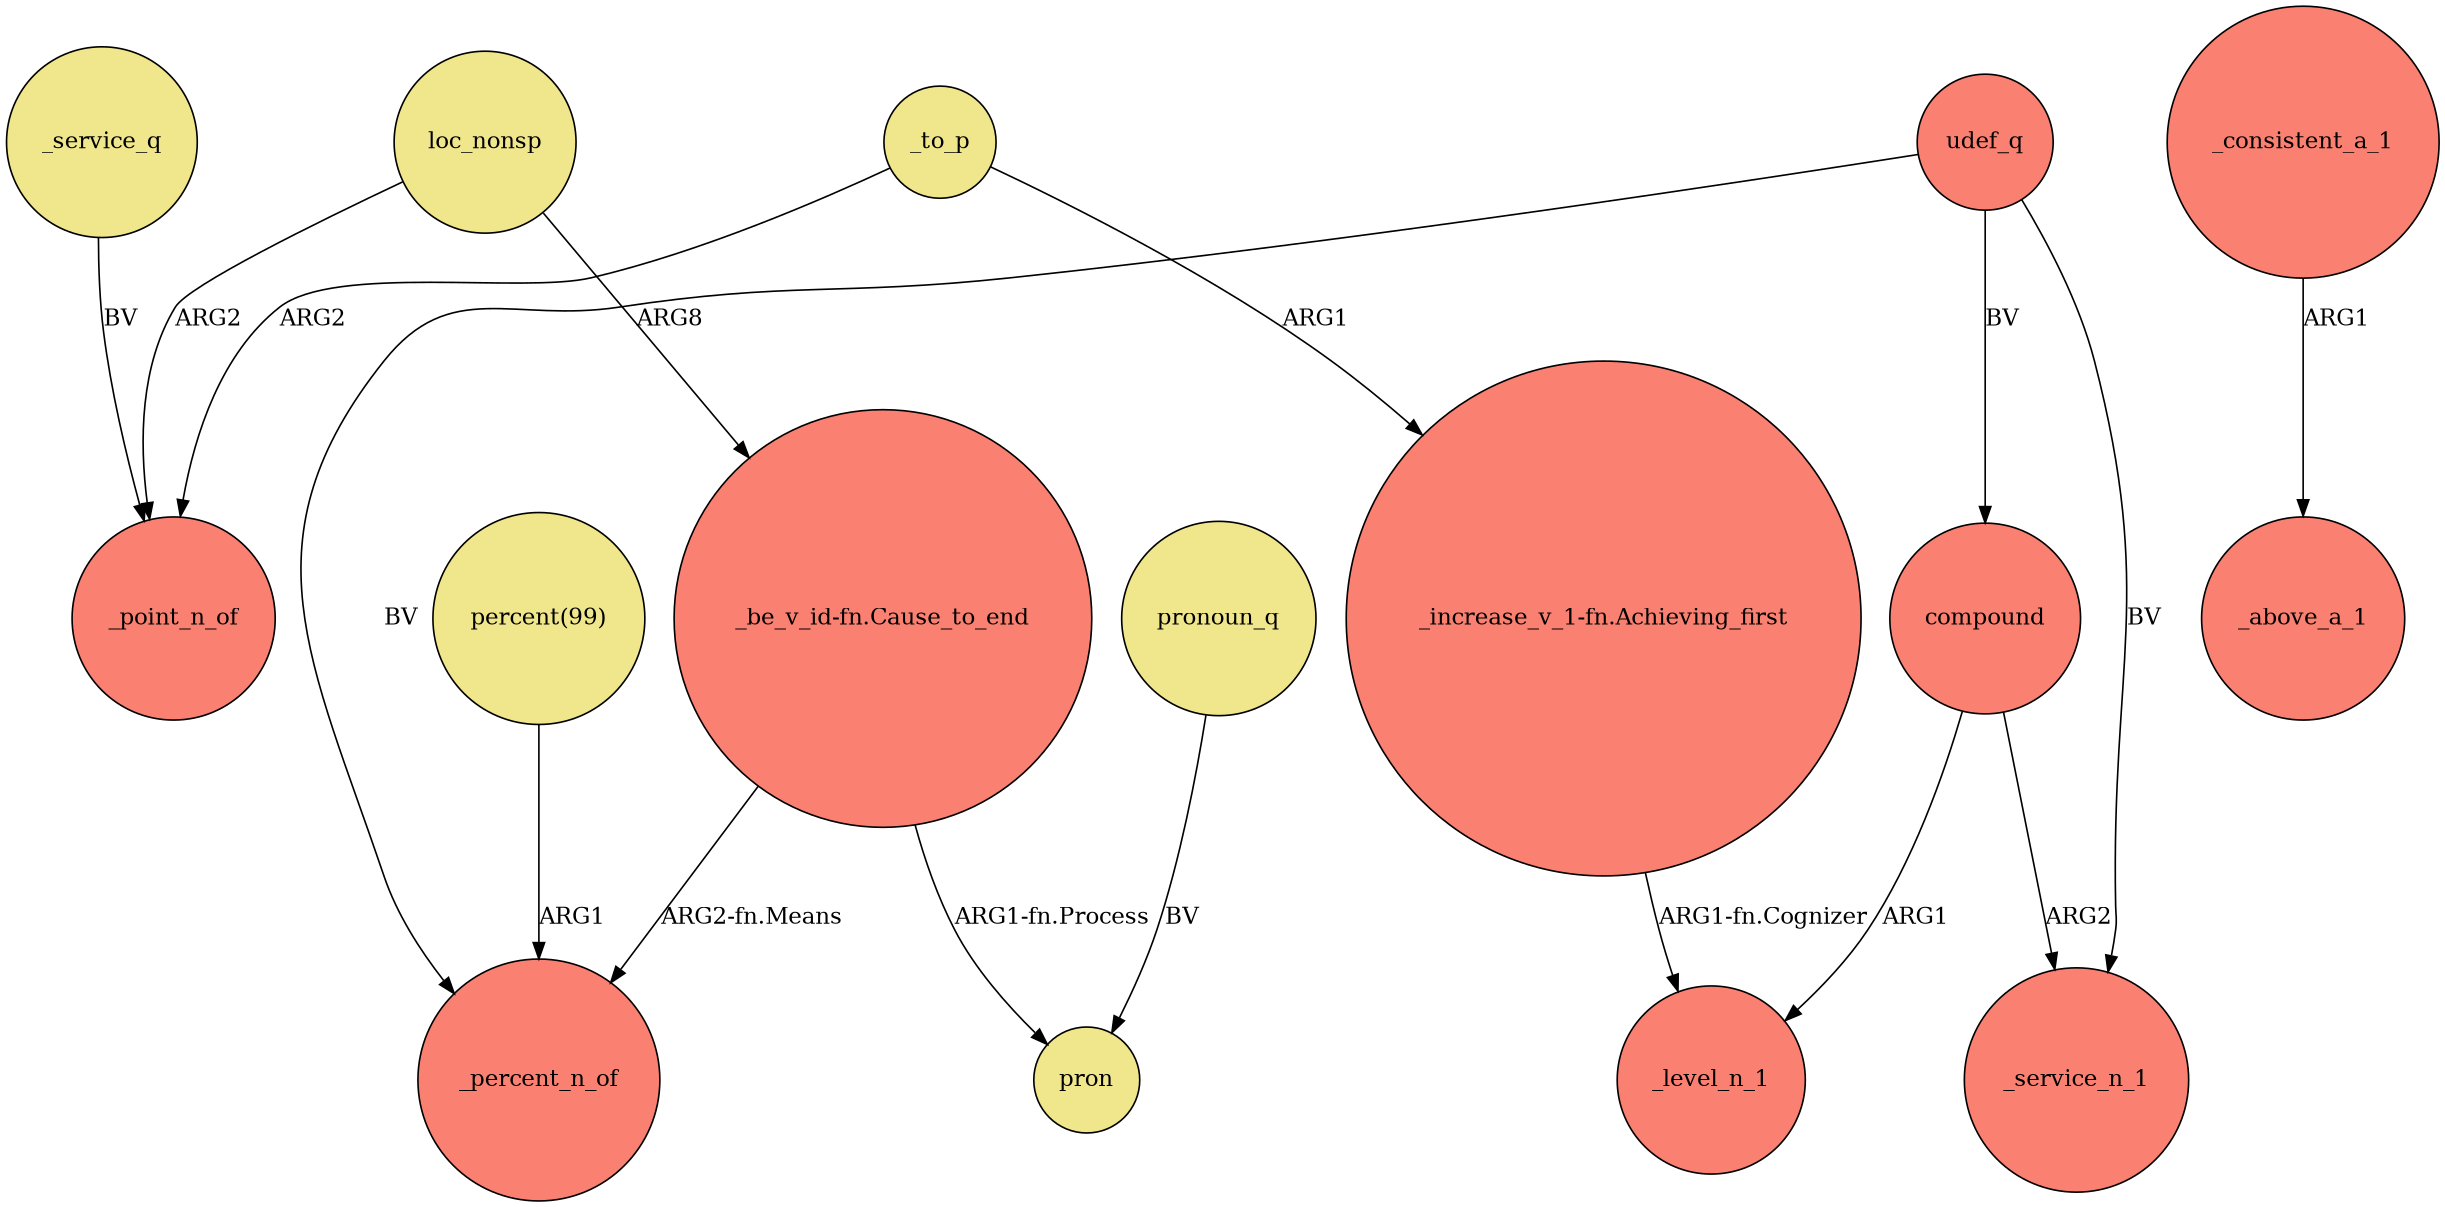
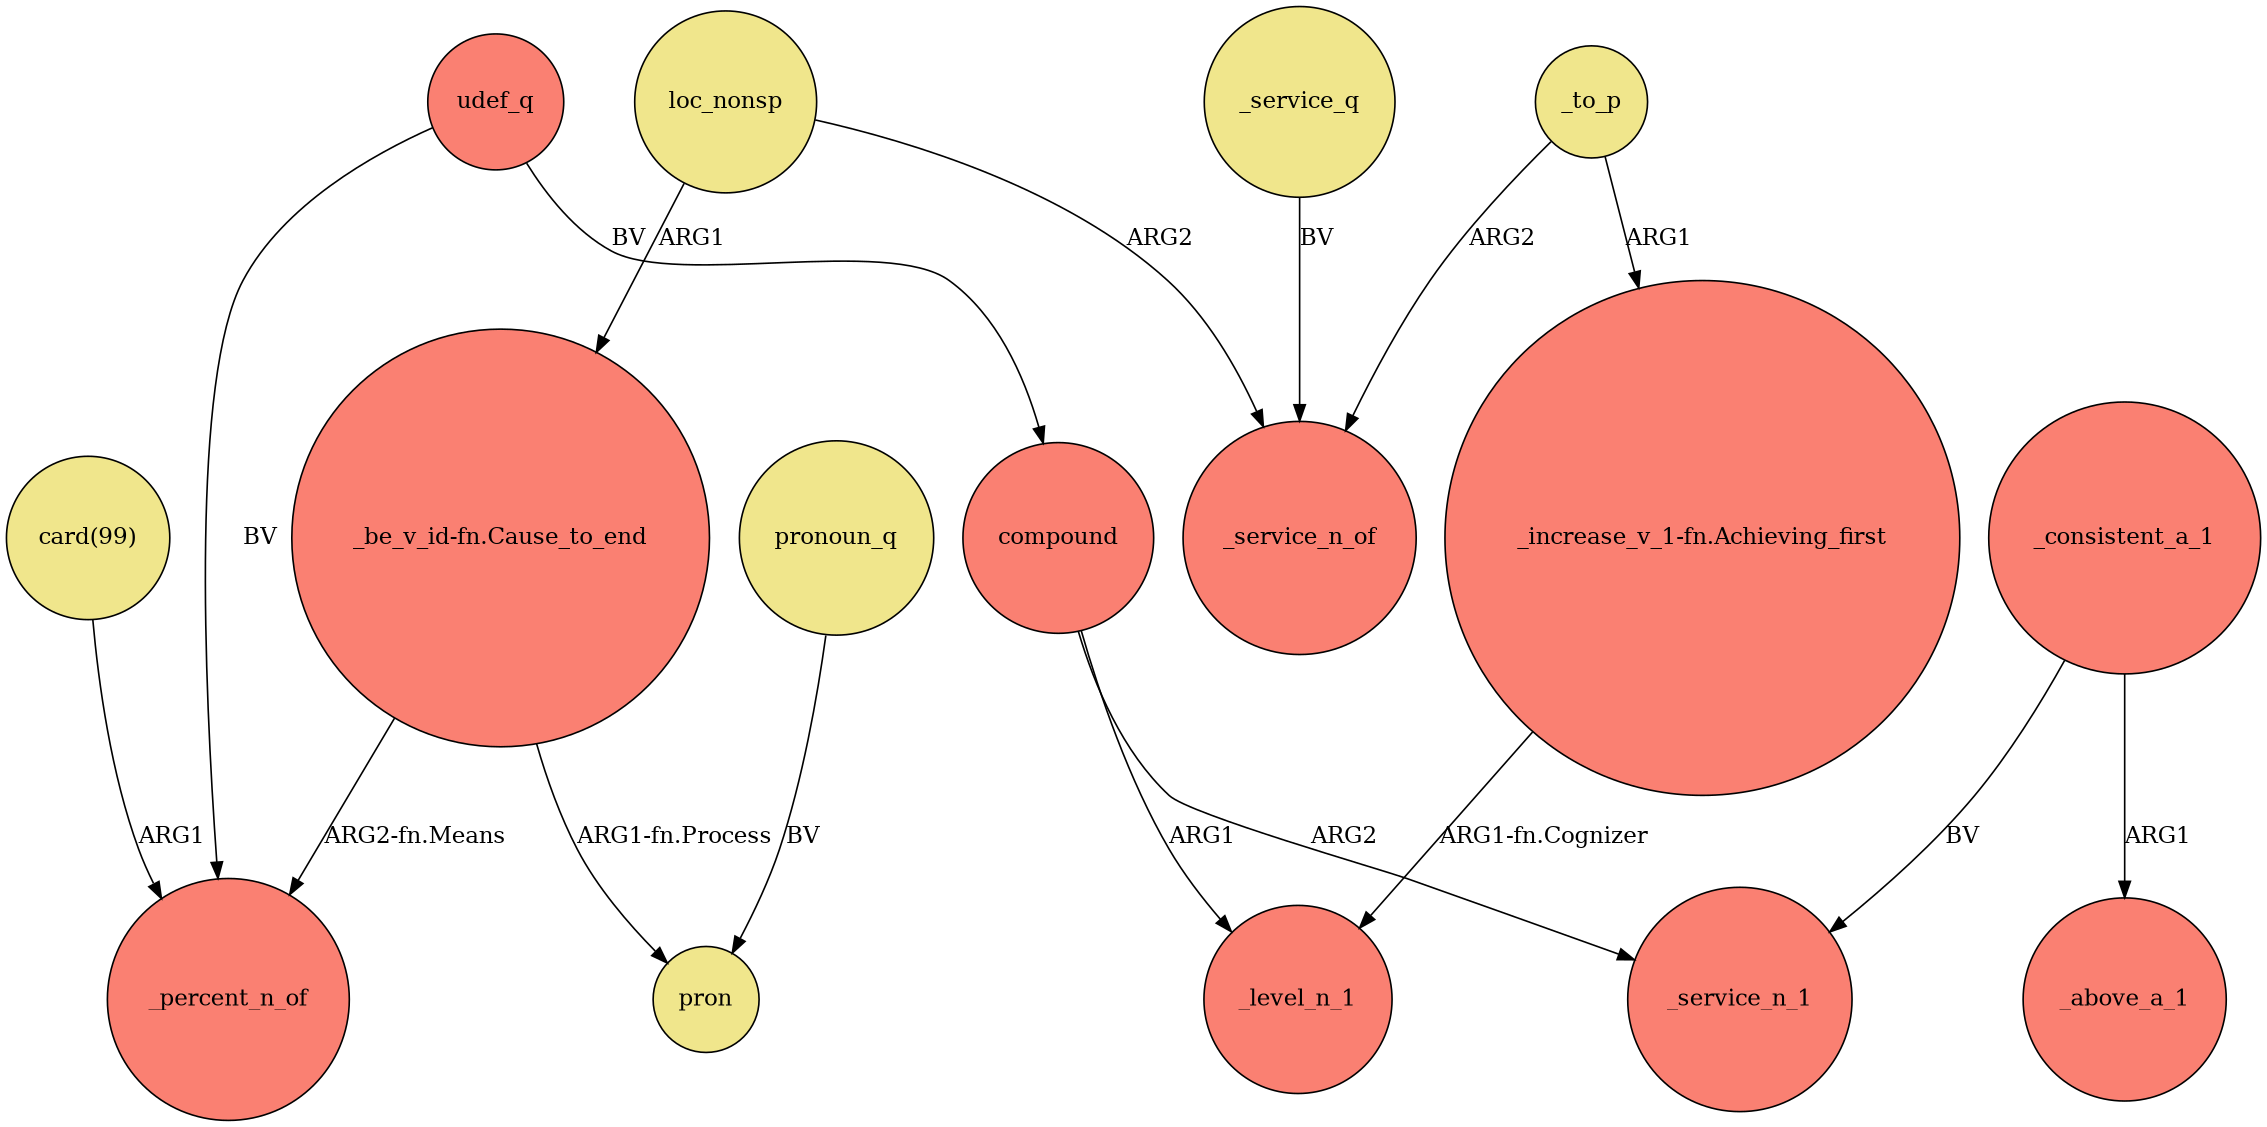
  digraph {
    node [fillcolor=salmon shape=circle style=filled]
    n1 [fillcolor=khaki label=_service_q]
-   _point_n_of
+   _point_n_of [label=_service_n_of]
    compound
    _level_n_1
    _service_n_1
    udef_q
    _percent_n_of
    _consistent_a_1
    _above_a_1
    loc_nonsp [fillcolor=khaki]
    "_be_v_id-fn.Cause_to_end"
    pron [fillcolor=khaki]
    _to_p [fillcolor=khaki]
    "_increase_v_1-fn.Achieving_first"
    pronoun_q [fillcolor=khaki]
-   "card(99)" [fillcolor=khaki label="percent(99)"]
+   "card(99)" [fillcolor=khaki]
    n1 -> _point_n_of [label=BV]
    compound -> _level_n_1 [label=ARG1]
    compound -> _service_n_1 [label=ARG2]
    udef_q -> compound [label=BV]
-   udef_q -> _service_n_1 [label=BV]
+   _consistent_a_1 -> _service_n_1 [label=BV]
    udef_q -> _percent_n_of [label=BV]
    _consistent_a_1 -> _above_a_1 [label=ARG1]
    loc_nonsp -> _point_n_of [label=ARG2]
-   loc_nonsp -> "_be_v_id-fn.Cause_to_end" [label=ARG8]
+   loc_nonsp -> "_be_v_id-fn.Cause_to_end" [label=ARG1]
    "_be_v_id-fn.Cause_to_end" -> _percent_n_of [label="ARG2-fn.Means"]
    "_be_v_id-fn.Cause_to_end" -> pron [label="ARG1-fn.Process"]
    _to_p -> _point_n_of [label=ARG2]
    _to_p -> "_increase_v_1-fn.Achieving_first" [label=ARG1]
    "_increase_v_1-fn.Achieving_first" -> _level_n_1 [label="ARG1-fn.Cognizer"]
    pronoun_q -> pron [label=BV]
    "card(99)" -> _percent_n_of [label=ARG1]
  }
